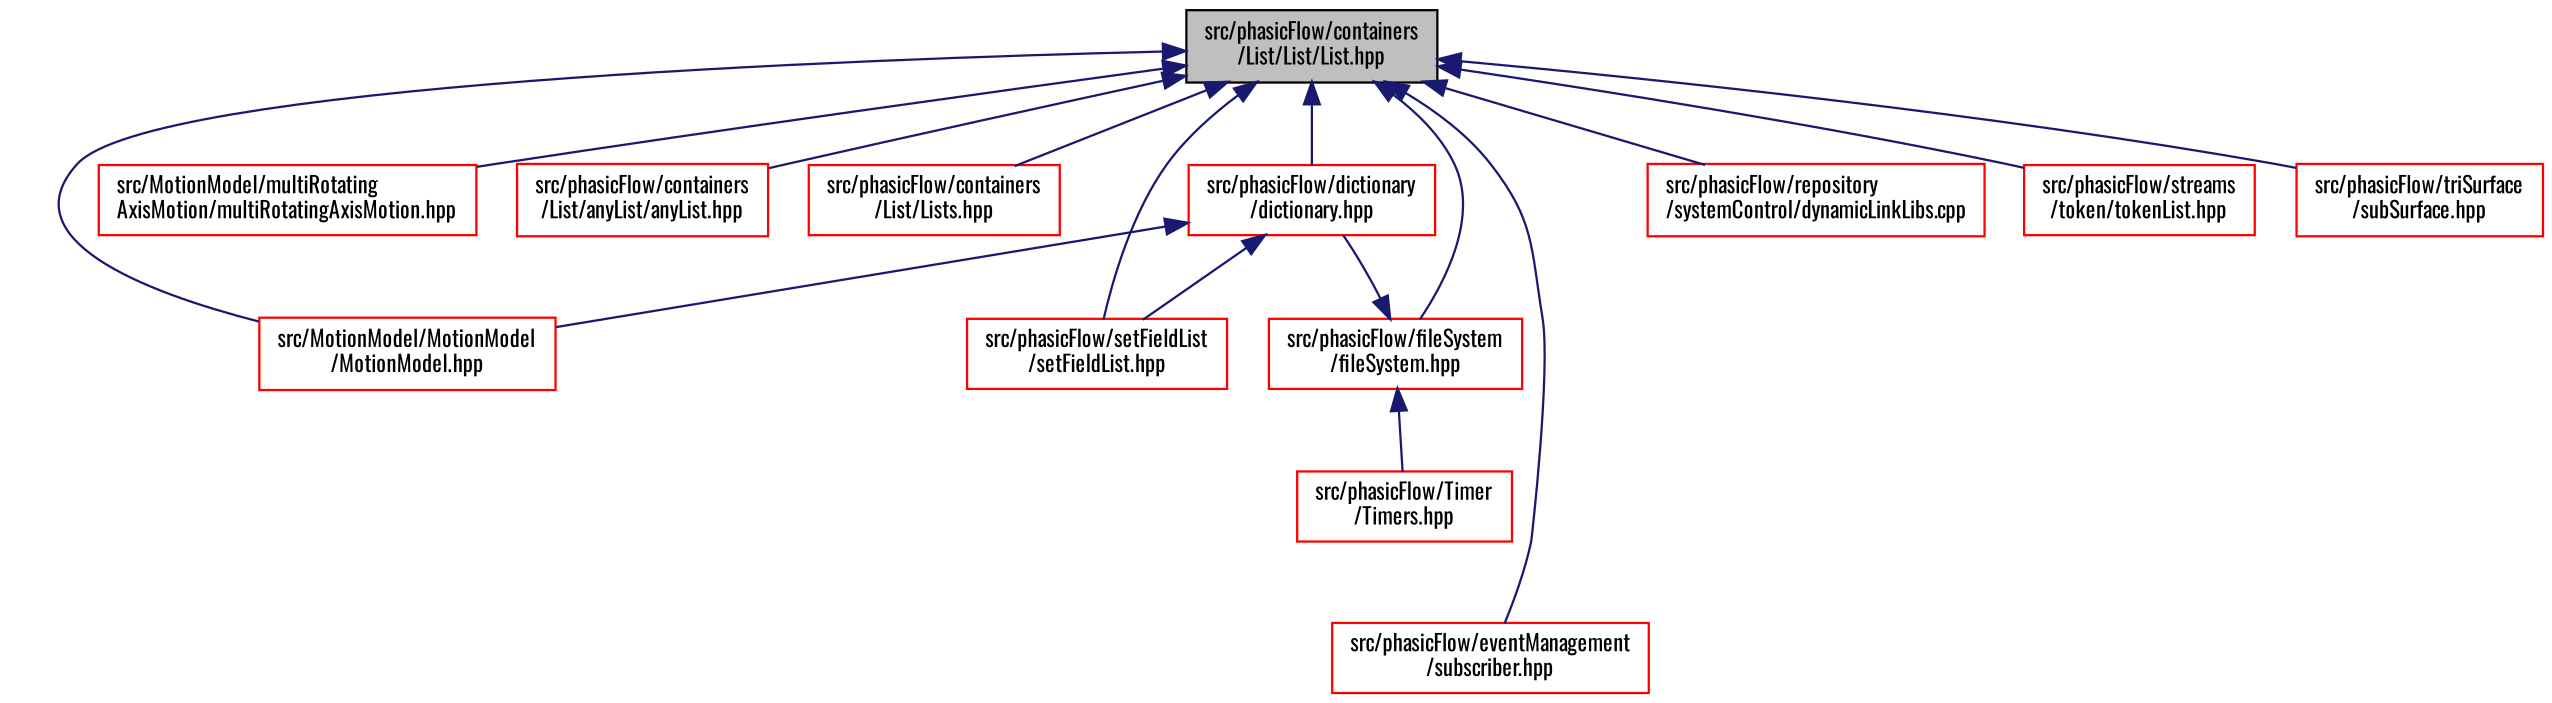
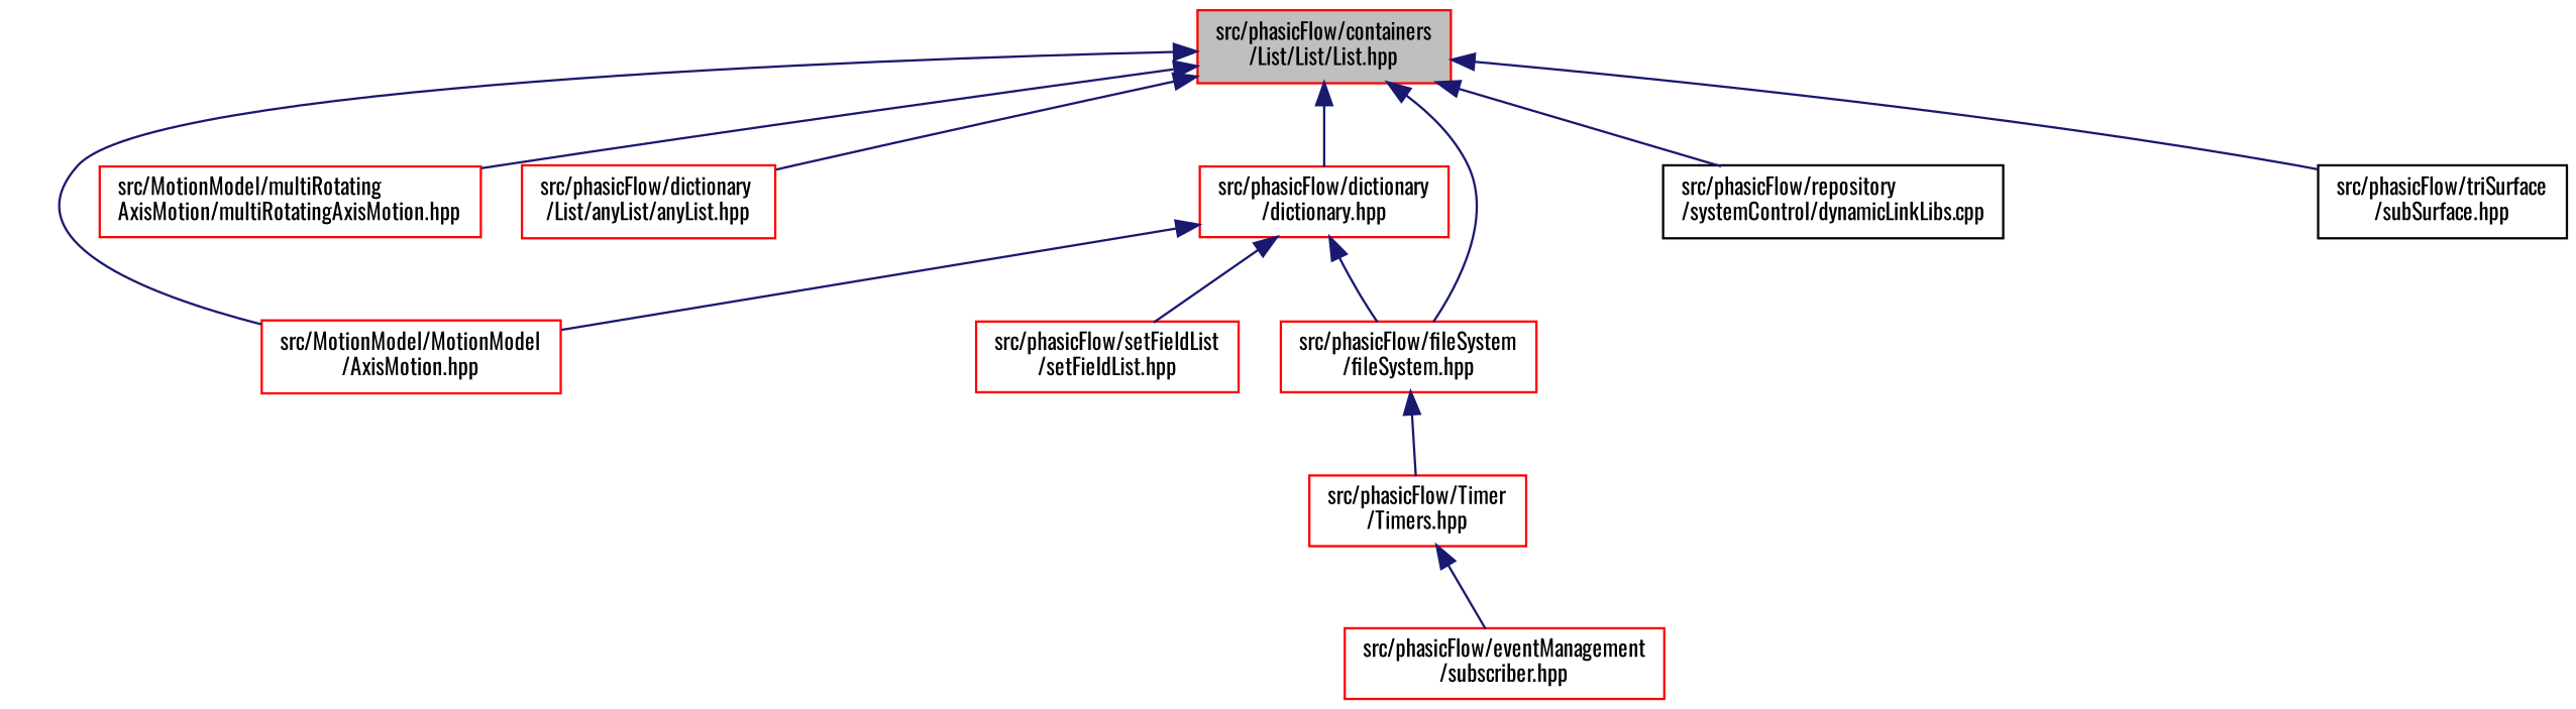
  digraph {
    fontname=Oswald
    node [color=red fillcolor=white fontname=Oswald fontsize=10 shape=record style=filled]
    edge [color=midnightblue dir=back fontname=Oswald fontsize=10 labelfontname=Helvetica labelfontsize=10 style=solid]
-   n1 [color=black fillcolor=grey75 fontcolor=black height=0.2 label="src/phasicFlow/containers\l/List/List/List.hpp" width=0.4]
-   n2 [height=0.2 label="src/MotionModel/MotionModel\l/MotionModel.hpp" width=0.4]
+   n1 [fillcolor=grey75 fontcolor=black height=0.2 label="src/phasicFlow/containers\l/List/List/List.hpp" width=0.4]
+   n2 [height=0.2 label="src/MotionModel/MotionModel\l/AxisMotion.hpp" width=0.4]
    n3 [height=0.2 label="src/MotionModel/multiRotating\lAxisMotion/multiRotatingAxisMotion.hpp" width=0.4]
-   n4 [height=0.2 label="src/phasicFlow/containers\l/List/anyList/anyList.hpp" width=0.4]
-   n5 [height=0.2 label="src/phasicFlow/containers\l/List/Lists.hpp" width=0.4]
+   n4 [height=0.2 label="src/phasicFlow/dictionary\l/List/anyList/anyList.hpp" width=0.4]
    n6 [height=0.2 label="src/phasicFlow/dictionary\l/dictionary.hpp" width=0.4]
    n7 [height=0.2 label="src/phasicFlow/setFieldList\l/setFieldList.hpp" width=0.4]
    n8 [height=0.2 label="src/phasicFlow/eventManagement\l/subscriber.hpp" width=0.4]
    n9 [height=0.2 label="src/phasicFlow/fileSystem\l/fileSystem.hpp" width=0.4]
-   n10 [height=0.2 label="src/phasicFlow/repository\l/systemControl/dynamicLinkLibs.cpp" width=0.4]
-   n11 [height=0.2 label="src/phasicFlow/streams\l/token/tokenList.hpp" width=0.4]
-   n12 [height=0.2 label="src/phasicFlow/triSurface\l/subSurface.hpp" width=0.4]
+   n10 [color=black height=0.2 label="src/phasicFlow/repository\l/systemControl/dynamicLinkLibs.cpp" width=0.4]
+   n12 [color=black height=0.2 label="src/phasicFlow/triSurface\l/subSurface.hpp" width=0.4]
    n13 [height=0.2 label="src/phasicFlow/Timer\l/Timers.hpp" width=0.4]
    n1 -> n2
    n1 -> n3
    n1 -> n4
-   n1 -> n5
    n1 -> n6
-   n1 -> n7
-   n1 -> n8
+   n13 -> n8
    n1 -> n9
    n1 -> n10
-   n1 -> n11
    n1 -> n12
    n6 -> n2
    n6 -> n7
-   n9 -> n6
+   n6 -> n9
    n9 -> n13
  }
